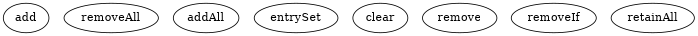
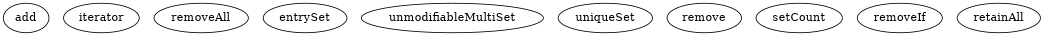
  digraph {
    add
+   iterator
    removeAll
-   addAll
    entrySet
-   clear
+   unmodifiableMultiSet
+   uniqueSet
    remove
+   setCount
    removeIf
    retainAll
  }
